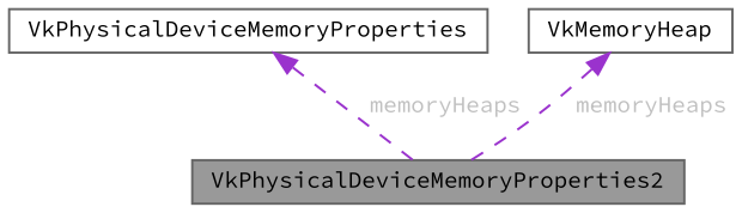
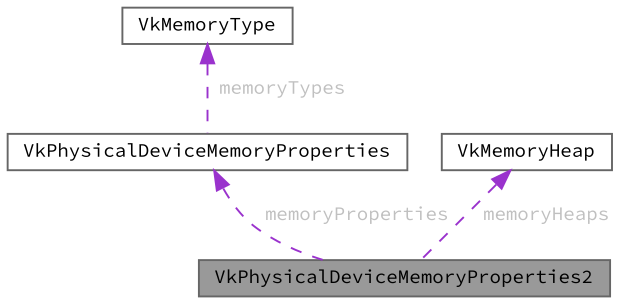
  digraph {
    fontname="Source Code Pro"
    node [color=gray40 fillcolor=white fontname="Source Code Pro" fontsize=10 shape=box style=filled]
    edge [color=darkorchid3 dir=back fontcolor=grey fontname="Source Code Pro" fontsize=10 labelfontname=Helvetica labelfontsize=10 style=dashed]
    n1 [fillcolor=grey60 fontcolor=black height=0.2 label=VkPhysicalDeviceMemoryProperties2 width=0.4]
    n2 [height=0.2 label=VkPhysicalDeviceMemoryProperties width=0.4]
+   n3 [height=0.2 label=VkMemoryType width=0.4]
    n4 [height=0.2 label=VkMemoryHeap width=0.4]
-   n2 -> n1 [label=" memoryHeaps"]
+   n2 -> n1 [label=" memoryProperties"]
+   n3 -> n2 [label=" memoryTypes"]
    n4 -> n1 [label=" memoryHeaps"]
  }
